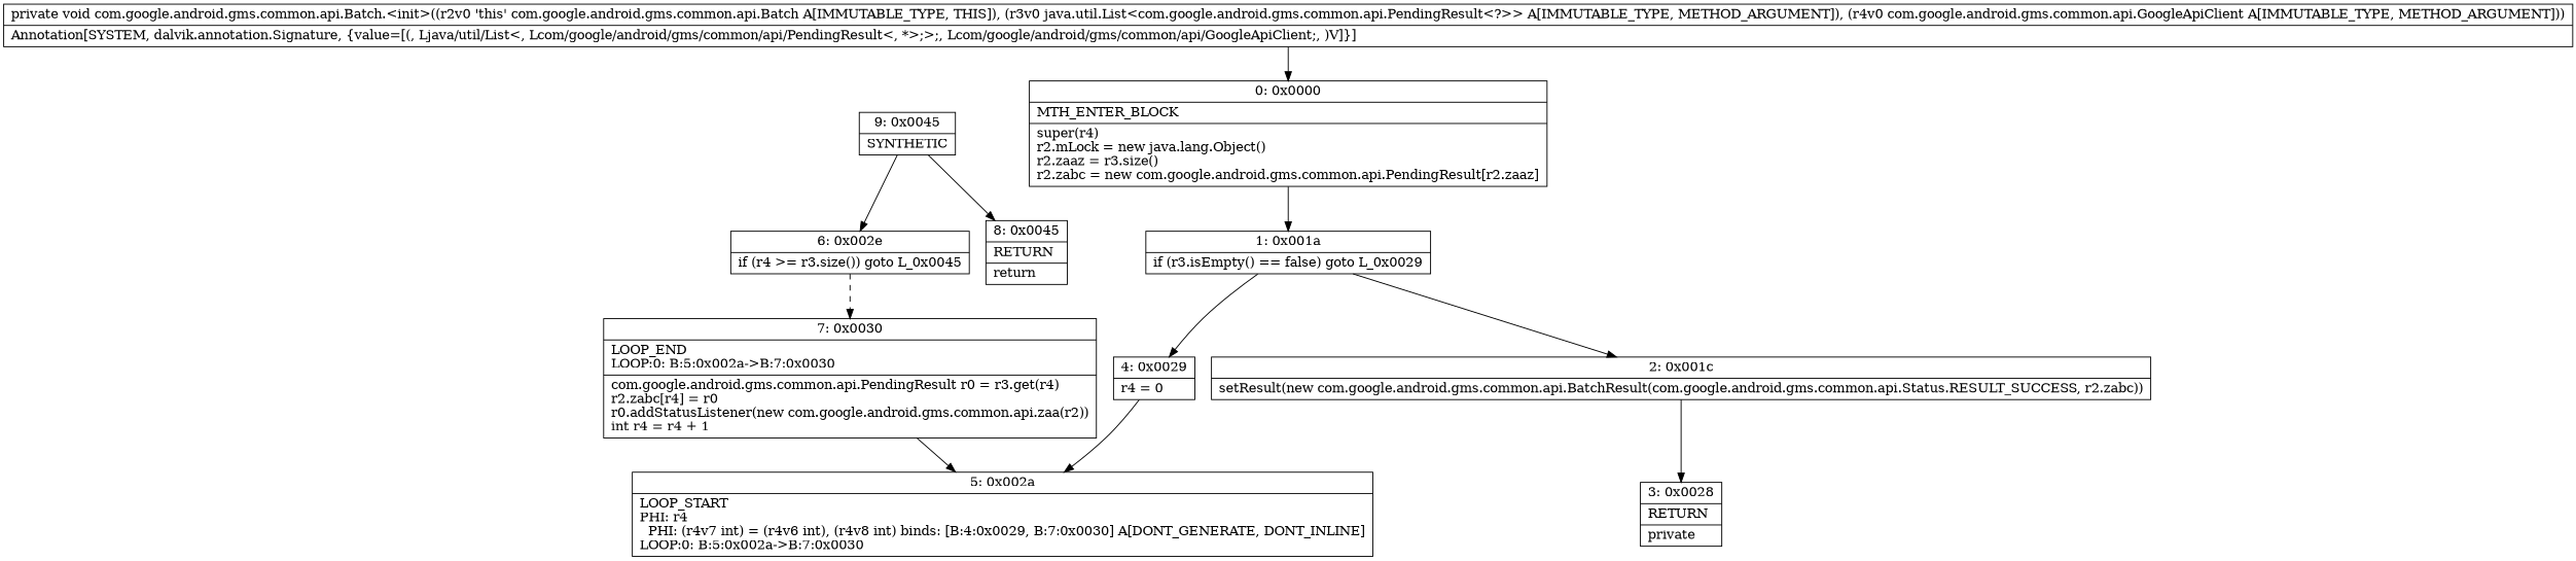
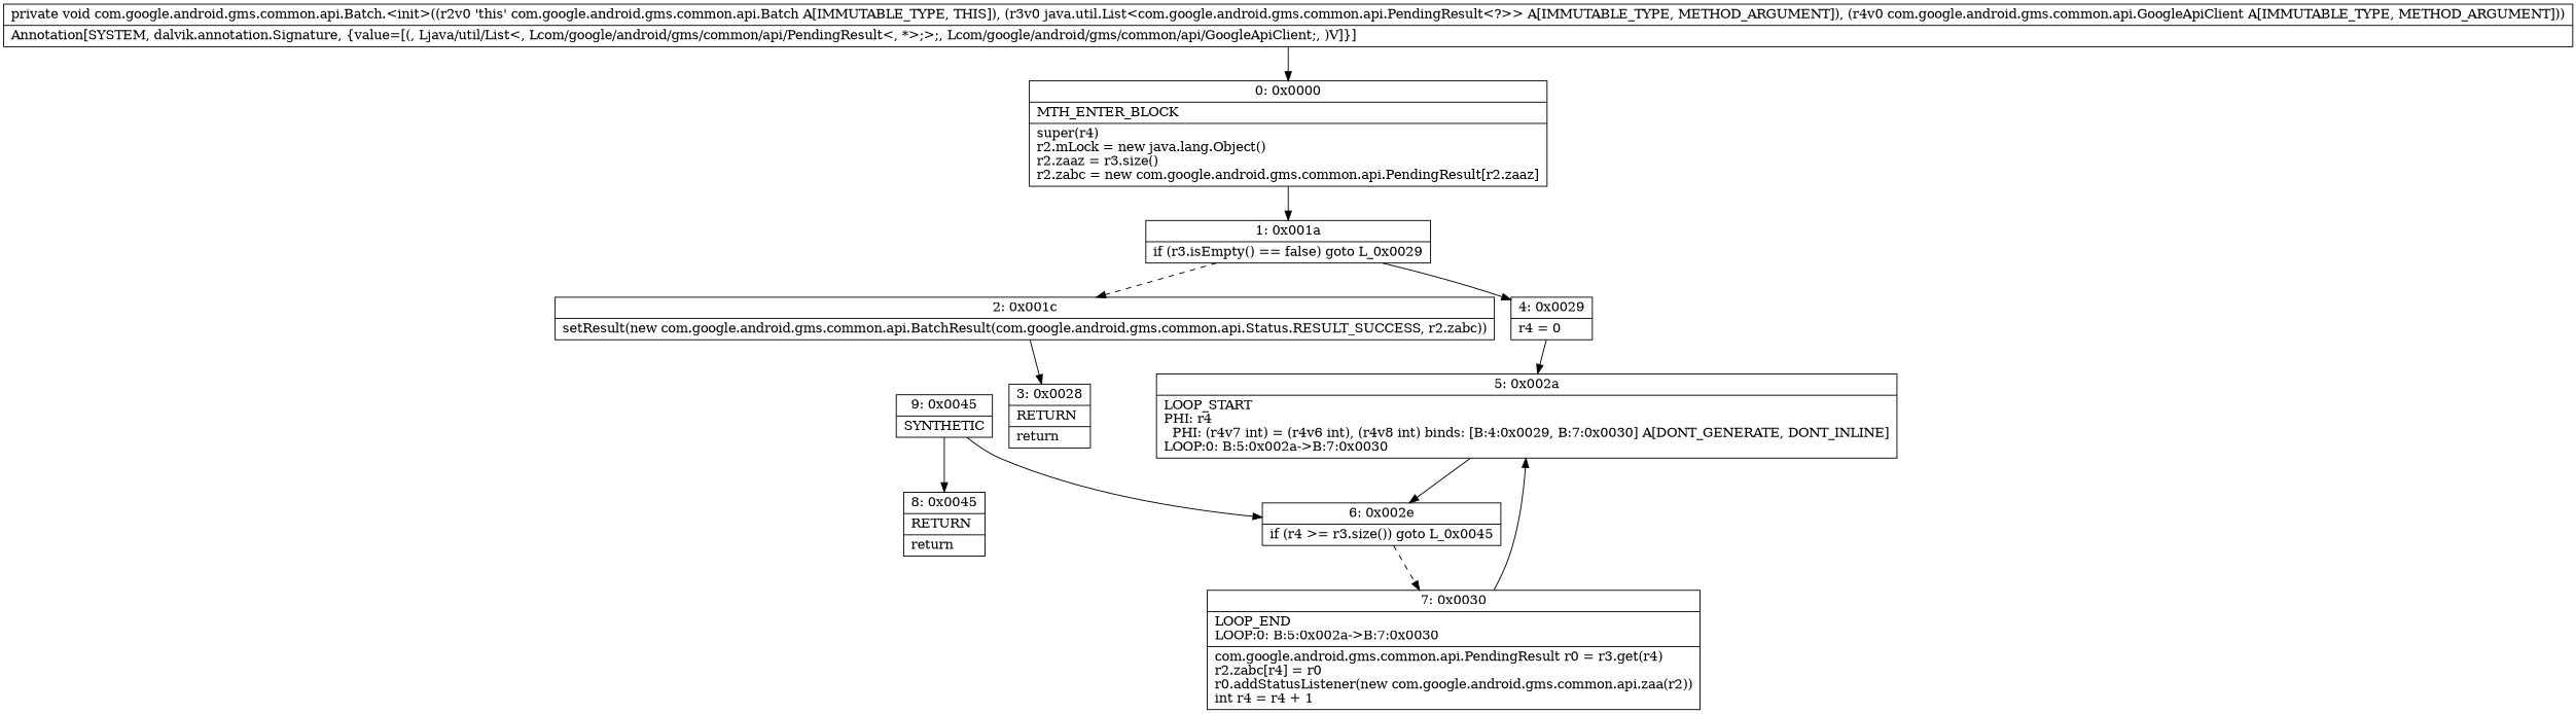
  digraph {
    node [shape=record]
    n1 [label="{0\:\ 0x0000|MTH_ENTER_BLOCK\l|super(r4)\lr2.mLock = new java.lang.Object()\lr2.zaaz = r3.size()\lr2.zabc = new com.google.android.gms.common.api.PendingResult[r2.zaaz]\l}"]
    n2 [label="{1\:\ 0x001a|if (r3.isEmpty() == false) goto L_0x0029\l}"]
    n3 [label="{2\:\ 0x001c|setResult(new com.google.android.gms.common.api.BatchResult(com.google.android.gms.common.api.Status.RESULT_SUCCESS, r2.zabc))\l}"]
    n4 [label="{4\:\ 0x0029|r4 = 0\l}"]
-   n5 [label="{3\:\ 0x0028|RETURN\l|private\l}"]
+   n5 [label="{3\:\ 0x0028|RETURN\l|return\l}"]
    n6 [label="{5\:\ 0x002a|LOOP_START\lPHI: r4 \l  PHI: (r4v7 int) = (r4v6 int), (r4v8 int) binds: [B:4:0x0029, B:7:0x0030] A[DONT_GENERATE, DONT_INLINE]\lLOOP:0: B:5:0x002a\-\>B:7:0x0030\l}"]
    n7 [label="{6\:\ 0x002e|if (r4 \>= r3.size()) goto L_0x0045\l}"]
    n8 [label="{7\:\ 0x0030|LOOP_END\lLOOP:0: B:5:0x002a\-\>B:7:0x0030\l|com.google.android.gms.common.api.PendingResult r0 = r3.get(r4)\lr2.zabc[r4] = r0\lr0.addStatusListener(new com.google.android.gms.common.api.zaa(r2))\lint r4 = r4 + 1\l}"]
    n9 [label="{9\:\ 0x0045|SYNTHETIC\l}"]
    n10 [label="{8\:\ 0x0045|RETURN\l|return\l}"]
    n11 [label="{private void com.google.android.gms.common.api.Batch.\<init\>((r2v0 'this' com.google.android.gms.common.api.Batch A[IMMUTABLE_TYPE, THIS]), (r3v0 java.util.List\<com.google.android.gms.common.api.PendingResult\<?\>\> A[IMMUTABLE_TYPE, METHOD_ARGUMENT]), (r4v0 com.google.android.gms.common.api.GoogleApiClient A[IMMUTABLE_TYPE, METHOD_ARGUMENT]))  | Annotation[SYSTEM, dalvik.annotation.Signature, \{value=[(, Ljava\/util\/List\<, Lcom\/google\/android\/gms\/common\/api\/PendingResult\<, *\>;\>;, Lcom\/google\/android\/gms\/common\/api\/GoogleApiClient;, )V]\}]\l}"]
    n1 -> n2
-   n2 -> n3 [style=solid]
+   n2 -> n3 [style=dashed]
    n2 -> n4
    n3 -> n5
    n4 -> n6
+   n6 -> n7
    n7 -> n8 [style=dashed]
    n8 -> n6
    n9 -> n7
    n9 -> n10
    n11 -> n1
  }
